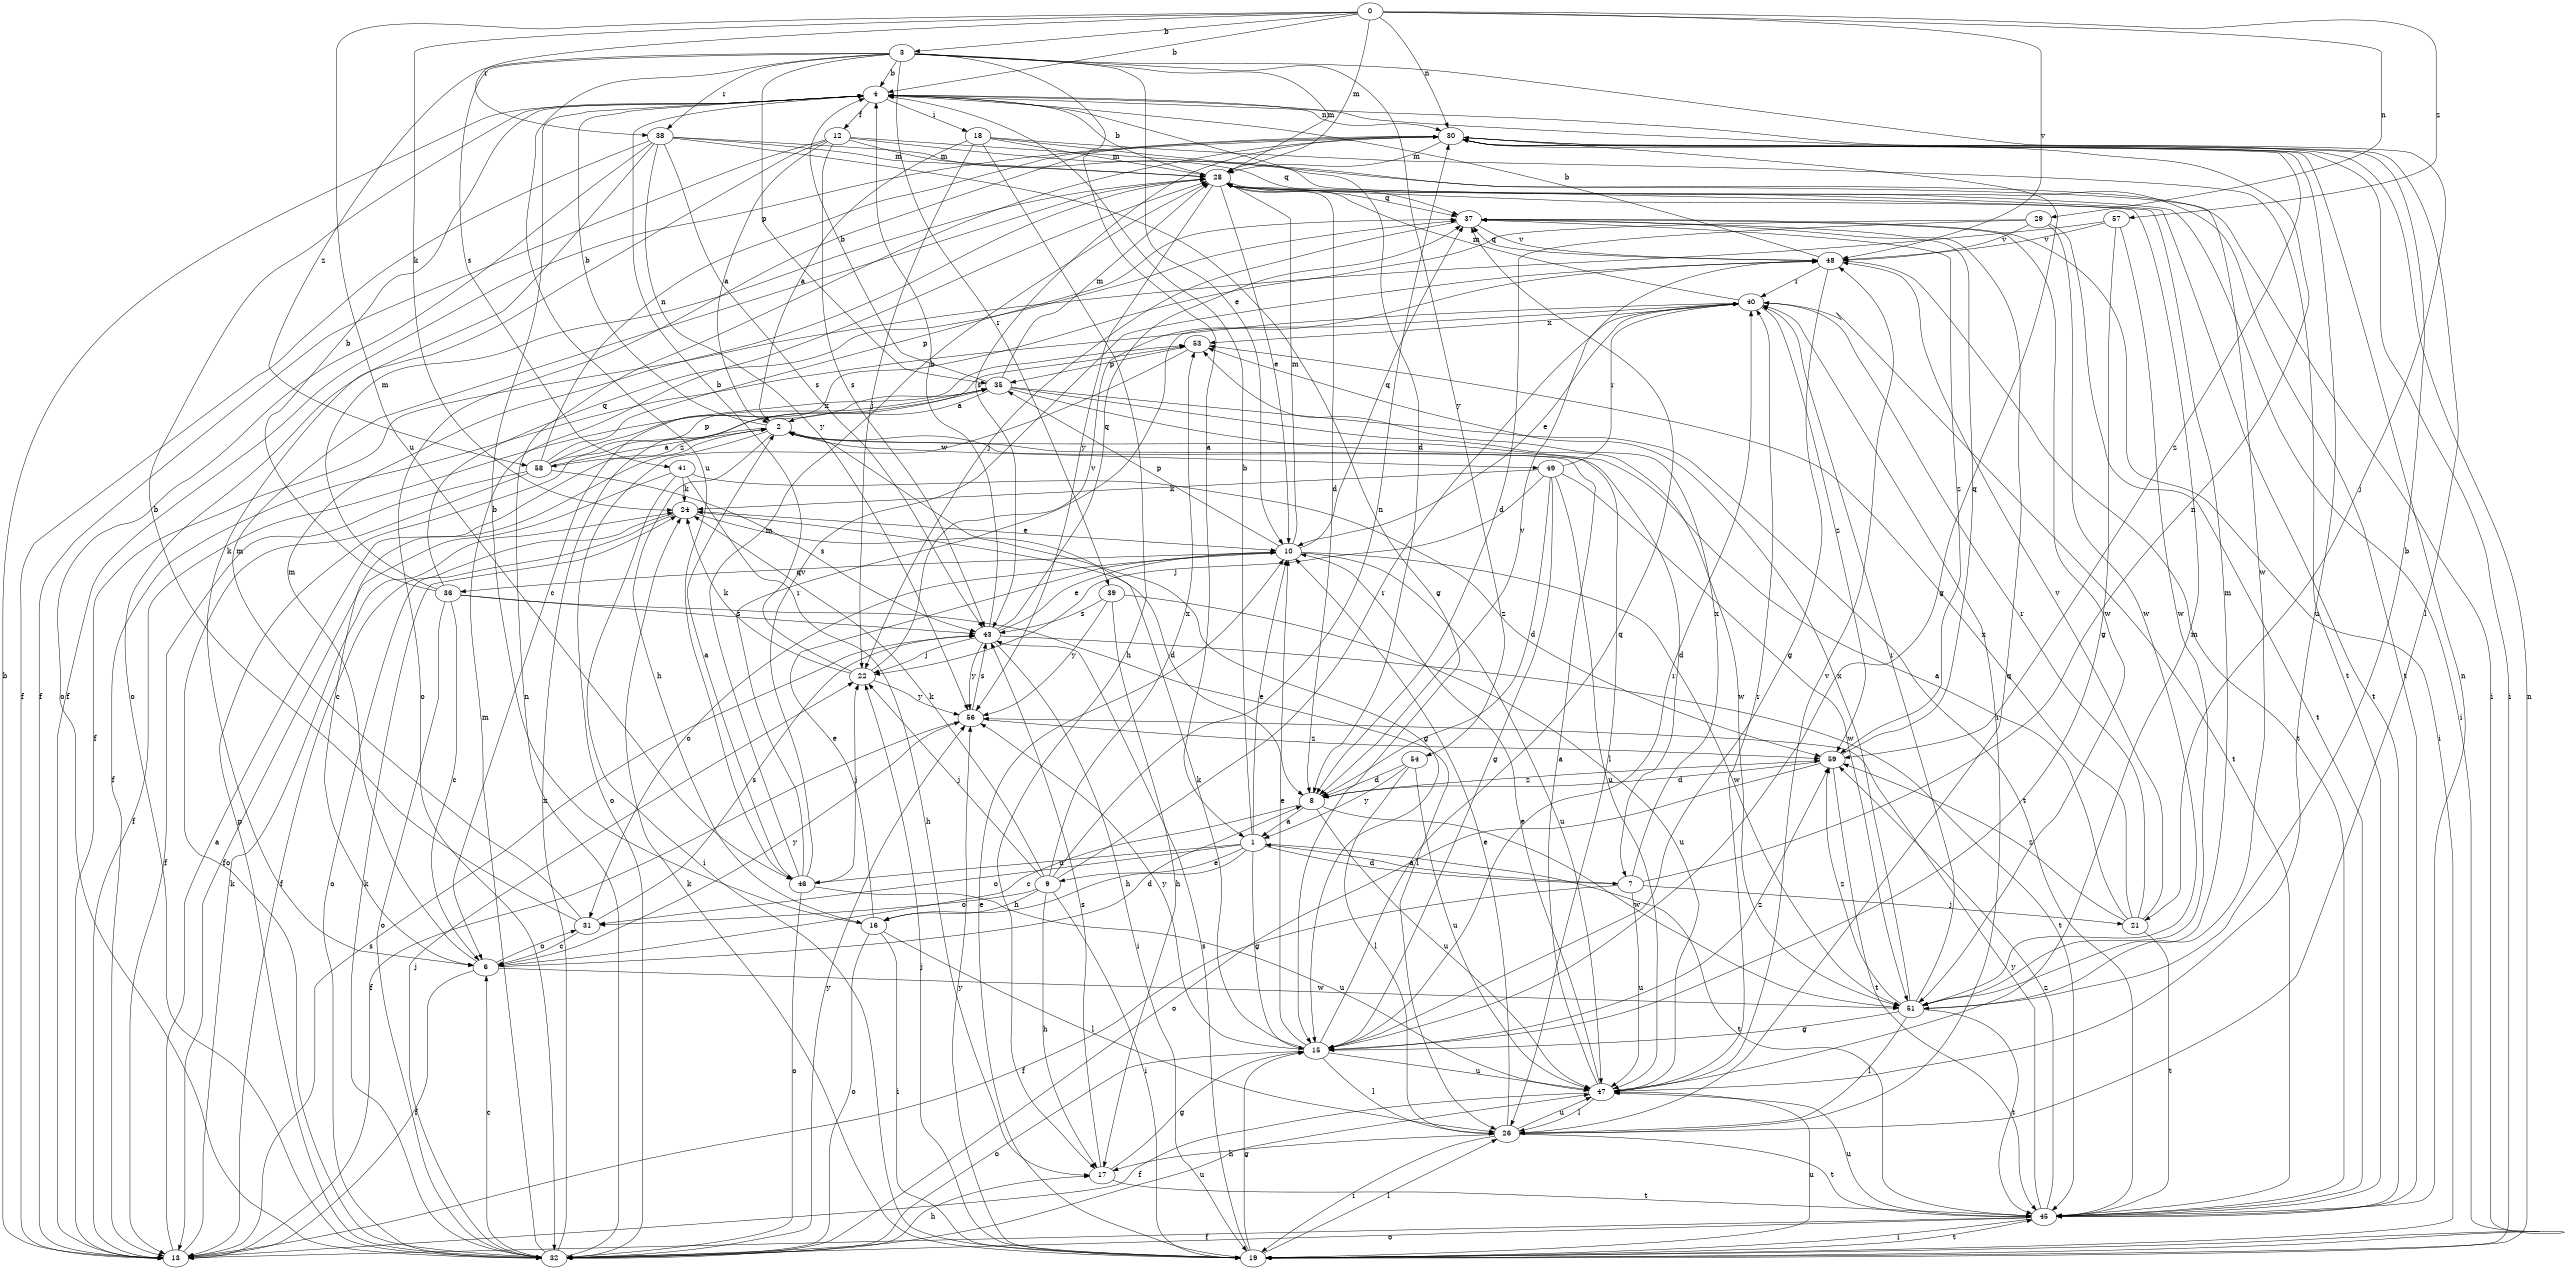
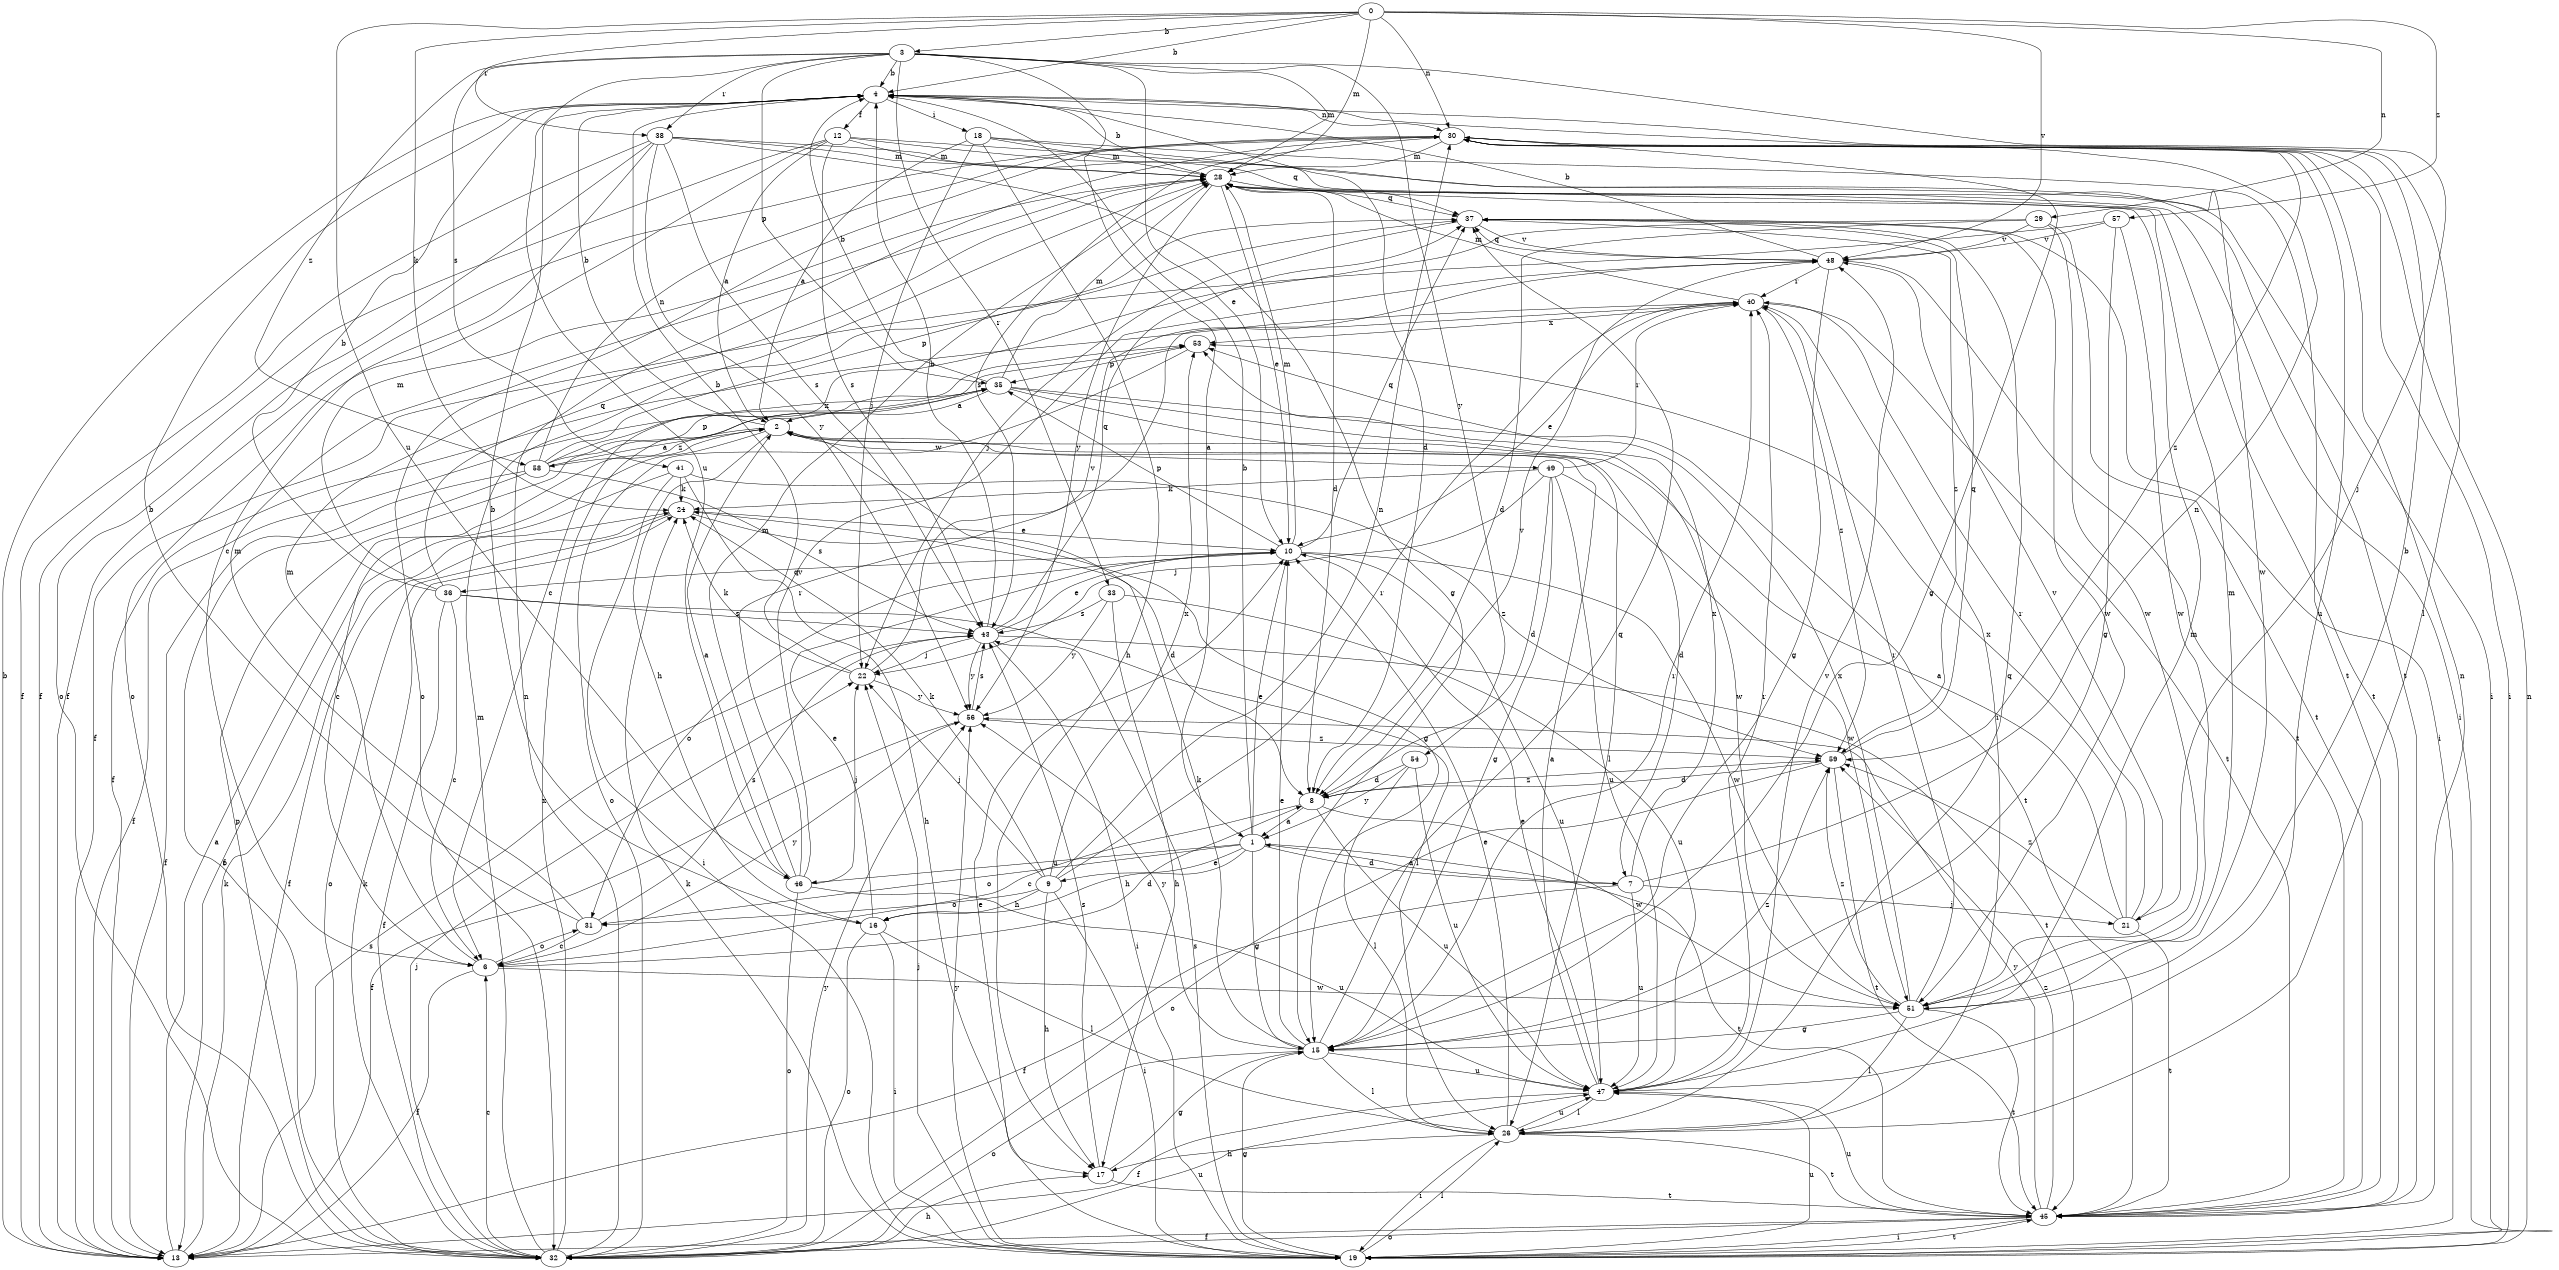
  strict digraph {
    fontname="DejaVu Serif"
    node [fontname="DejaVu Serif"]
    edge [fontname="DejaVu Serif"]
    0
    3
    4
    24
    28
    29
    30
    38
    46
    48
    57
    1
    10
    54
    58
    21
    35
-   39
+   39 [label=33]
    41
    8
    12
    18
    26
    13
    32
    45
    56
    19
    37
    6
    51
    15
    47
    59
    43
    2
    22
    40
    7
    9
    16
    31
    53
    17
    36
    49
    0 -> 3 [label=b]
    0 -> 4 [label=b]
    0 -> 24 [label=k]
    0 -> 28 [label=m]
    0 -> 29 [label=n]
    0 -> 30 [label=n]
    0 -> 38 [label=r]
    0 -> 46 [label=u]
    0 -> 48 [label=v]
    0 -> 57 [label=z]
    3 -> 4 [label=b]
    3 -> 28 [label=m]
    3 -> 38 [label=r]
    3 -> 46 [label=u]
    3 -> 1 [label=a]
    3 -> 10 [label=e]
    3 -> 54 [label=y]
    3 -> 58 [label=z]
    3 -> 21 [label=j]
    3 -> 35 [label=p]
    3 -> 39 [label=r]
    3 -> 41 [label=s]
    4 -> 30 [label=n]
    4 -> 8 [label=d]
    4 -> 12 [label=f]
    4 -> 18 [label=i]
    4 -> 26 [label=l]
    24 -> 10 [label=e]
    24 -> 8 [label=d]
    24 -> 13 [label=f]
    24 -> 32 [label=o]
    28 -> 4 [label=b]
    28 -> 10 [label=e]
    28 -> 8 [label=d]
    28 -> 45 [label=t]
    28 -> 56 [label=y]
    28 -> 19 [label=i]
    28 -> 37 [label=q]
    29 -> 48 [label=v]
    29 -> 8 [label=d]
    29 -> 45 [label=t]
    29 -> 6 [label=c]
    29 -> 51 [label=w]
    30 -> 28 [label=m]
    30 -> 13 [label=f]
    30 -> 32 [label=o]
    30 -> 19 [label=i]
    30 -> 15 [label=g]
    30 -> 47 [label=u]
    30 -> 59 [label=z]
    30 -> 43 [label=s]
    38 -> 28 [label=m]
    38 -> 13 [label=f]
    38 -> 32 [label=o]
    38 -> 56 [label=y]
    38 -> 37 [label=q]
-   38 -> 6 [label=k]
+   38 -> 6 [label=c]
    38 -> 15 [label=g]
    38 -> 43 [label=s]
    46 -> 28 [label=m]
    46 -> 48 [label=v]
    46 -> 32 [label=o]
    46 -> 47 [label=u]
    46 -> 2 [label=a]
    46 -> 22 [label=j]
    46 -> 40 [label=r]
    48 -> 4 [label=b]
    48 -> 8 [label=v]
    48 -> 45 [label=t]
    48 -> 37 [label=q]
    48 -> 15 [label=g]
    48 -> 40 [label=r]
    57 -> 48 [label=v]
    57 -> 13 [label=f]
    57 -> 51 [label=w]
    57 -> 15 [label=g]
    1 -> 4 [label=b]
    1 -> 46 [label=u]
    1 -> 10 [label=e]
    1 -> 45 [label=t]
    1 -> 15 [label=g]
    1 -> 7 [label=d]
    1 -> 9 [label=e]
    1 -> 16 [label=h]
    1 -> 31 [label=o]
    10 -> 28 [label=m]
    10 -> 35 [label=p]
    10 -> 37 [label=q]
    10 -> 51 [label=w]
    10 -> 47 [label=u]
    10 -> 31 [label=o]
    10 -> 36 [label=q]
    54 -> 1 [label=y]
    54 -> 8 [label=d]
    54 -> 26 [label=l]
    54 -> 47 [label=u]
    58 -> 30 [label=n]
    58 -> 35 [label=p]
    58 -> 13 [label=f]
    58 -> 32 [label=o]
    58 -> 37 [label=p]
    58 -> 43 [label=s]
    58 -> 2 [label=a]
    58 -> 53 [label=x]
    21 -> 48 [label=v]
    21 -> 45 [label=t]
    21 -> 59 [label=z]
    21 -> 2 [label=a]
    21 -> 40 [label=r]
    21 -> 53 [label=x]
    35 -> 4 [label=b]
    35 -> 28 [label=m]
    35 -> 26 [label=l]
    35 -> 13 [label=f]
    35 -> 45 [label=t]
    35 -> 51 [label=w]
    35 -> 2 [label=a]
    39 -> 56 [label=y]
    39 -> 47 [label=u]
    39 -> 43 [label=s]
    39 -> 17 [label=h]
    41 -> 24 [label=k]
    41 -> 13 [label=f]
    41 -> 19 [label=i]
    41 -> 59 [label=z]
    41 -> 17 [label=h]
    8 -> 1 [label=a]
    8 -> 6 [label=c]
    8 -> 51 [label=w]
    8 -> 47 [label=u]
    8 -> 59 [label=z]
    12 -> 28 [label=m]
    12 -> 13 [label=f]
    12 -> 32 [label=o]
    12 -> 45 [label=t]
    12 -> 19 [label=i]
    12 -> 43 [label=s]
    12 -> 2 [label=a]
    18 -> 28 [label=m]
    18 -> 45 [label=t]
    18 -> 51 [label=w]
    18 -> 2 [label=a]
    18 -> 22 [label=j]
    18 -> 17 [label=h]
    26 -> 10 [label=e]
    26 -> 45 [label=t]
    26 -> 19 [label=i]
    26 -> 37 [label=q]
    26 -> 47 [label=u]
    26 -> 40 [label=r]
    26 -> 17 [label=h]
    13 -> 4 [label=b]
    13 -> 24 [label=k]
    13 -> 43 [label=s]
    13 -> 2 [label=a]
    32 -> 24 [label=k]
    32 -> 28 [label=m]
    32 -> 30 [label=n]
    32 -> 35 [label=p]
    32 -> 56 [label=y]
    32 -> 6 [label=c]
    32 -> 47 [label=u]
    32 -> 22 [label=j]
    32 -> 53 [label=x]
    32 -> 17 [label=h]
    45 -> 30 [label=n]
    45 -> 13 [label=f]
    45 -> 32 [label=o]
    45 -> 56 [label=y]
    45 -> 19 [label=i]
    45 -> 47 [label=u]
    45 -> 59 [label=z]
    56 -> 13 [label=f]
    56 -> 59 [label=z]
    56 -> 43 [label=s]
    19 -> 24 [label=k]
    19 -> 30 [label=n]
    19 -> 10 [label=e]
    19 -> 26 [label=l]
    19 -> 45 [label=t]
    19 -> 56 [label=y]
    19 -> 15 [label=g]
    19 -> 47 [label=u]
    19 -> 43 [label=s]
    19 -> 22 [label=j]
    37 -> 48 [label=v]
    37 -> 19 [label=i]
    37 -> 51 [label=w]
    37 -> 59 [label=z]
    37 -> 22 [label=j]
    6 -> 28 [label=m]
    6 -> 8 [label=d]
    6 -> 13 [label=f]
    6 -> 56 [label=y]
    6 -> 51 [label=w]
    6 -> 31 [label=o]
    51 -> 4 [label=b]
    51 -> 28 [label=m]
    51 -> 26 [label=l]
    51 -> 45 [label=t]
    51 -> 15 [label=g]
    51 -> 59 [label=z]
    51 -> 40 [label=r]
    51 -> 53 [label=x]
    15 -> 24 [label=k]
    15 -> 10 [label=e]
    15 -> 26 [label=l]
    15 -> 32 [label=o]
    15 -> 56 [label=y]
    15 -> 37 [label=q]
    15 -> 47 [label=u]
    15 -> 59 [label=z]
    15 -> 40 [label=r]
    47 -> 28 [label=m]
    47 -> 48 [label=v]
    47 -> 10 [label=e]
    47 -> 26 [label=l]
    47 -> 13 [label=f]
    47 -> 2 [label=a]
    47 -> 40 [label=r]
    59 -> 8 [label=d]
    59 -> 32 [label=o]
    59 -> 45 [label=t]
    59 -> 37 [label=q]
    43 -> 4 [label=b]
    43 -> 10 [label=e]
    43 -> 45 [label=t]
    43 -> 56 [label=y]
    43 -> 19 [label=i]
    43 -> 37 [label=q]
    43 -> 22 [label=j]
    2 -> 4 [label=b]
    2 -> 58 [label=z]
    2 -> 6 [label=c]
    2 -> 15 [label=g]
    2 -> 7 [label=d]
    2 -> 16 [label=h]
    2 -> 49 [label=w]
    22 -> 4 [label=b]
    22 -> 24 [label=k]
    22 -> 48 [label=v]
    22 -> 56 [label=y]
    40 -> 28 [label=m]
    40 -> 10 [label=e]
    40 -> 13 [label=f]
    40 -> 45 [label=t]
    40 -> 59 [label=z]
    40 -> 53 [label=x]
    7 -> 30 [label=n]
    7 -> 1 [label=a]
    7 -> 21 [label=j]
    7 -> 13 [label=f]
    7 -> 47 [label=u]
    7 -> 53 [label=x]
    9 -> 24 [label=k]
    9 -> 30 [label=n]
    9 -> 19 [label=i]
    9 -> 22 [label=j]
    9 -> 40 [label=r]
    9 -> 16 [label=h]
    9 -> 31 [label=o]
    9 -> 53 [label=x]
    9 -> 17 [label=h]
    16 -> 4 [label=b]
    16 -> 10 [label=e]
    16 -> 26 [label=l]
    16 -> 32 [label=o]
    16 -> 19 [label=i]
    31 -> 4 [label=b]
    31 -> 28 [label=m]
    31 -> 6 [label=c]
    31 -> 43 [label=s]
    53 -> 35 [label=p]
    53 -> 32 [label=o]
    17 -> 45 [label=t]
    17 -> 15 [label=g]
    17 -> 43 [label=s]
    36 -> 4 [label=b]
    36 -> 28 [label=m]
    36 -> 26 [label=l]
-   36 -> 32 [label=o]
+   36 -> 32 [label=f]
    36 -> 37 [label=q]
    36 -> 6 [label=c]
    36 -> 43 [label=s]
    49 -> 24 [label=k]
    49 -> 8 [label=d]
    49 -> 51 [label=w]
    49 -> 15 [label=g]
    49 -> 47 [label=u]
    49 -> 22 [label=j]
    49 -> 40 [label=r]
  }
